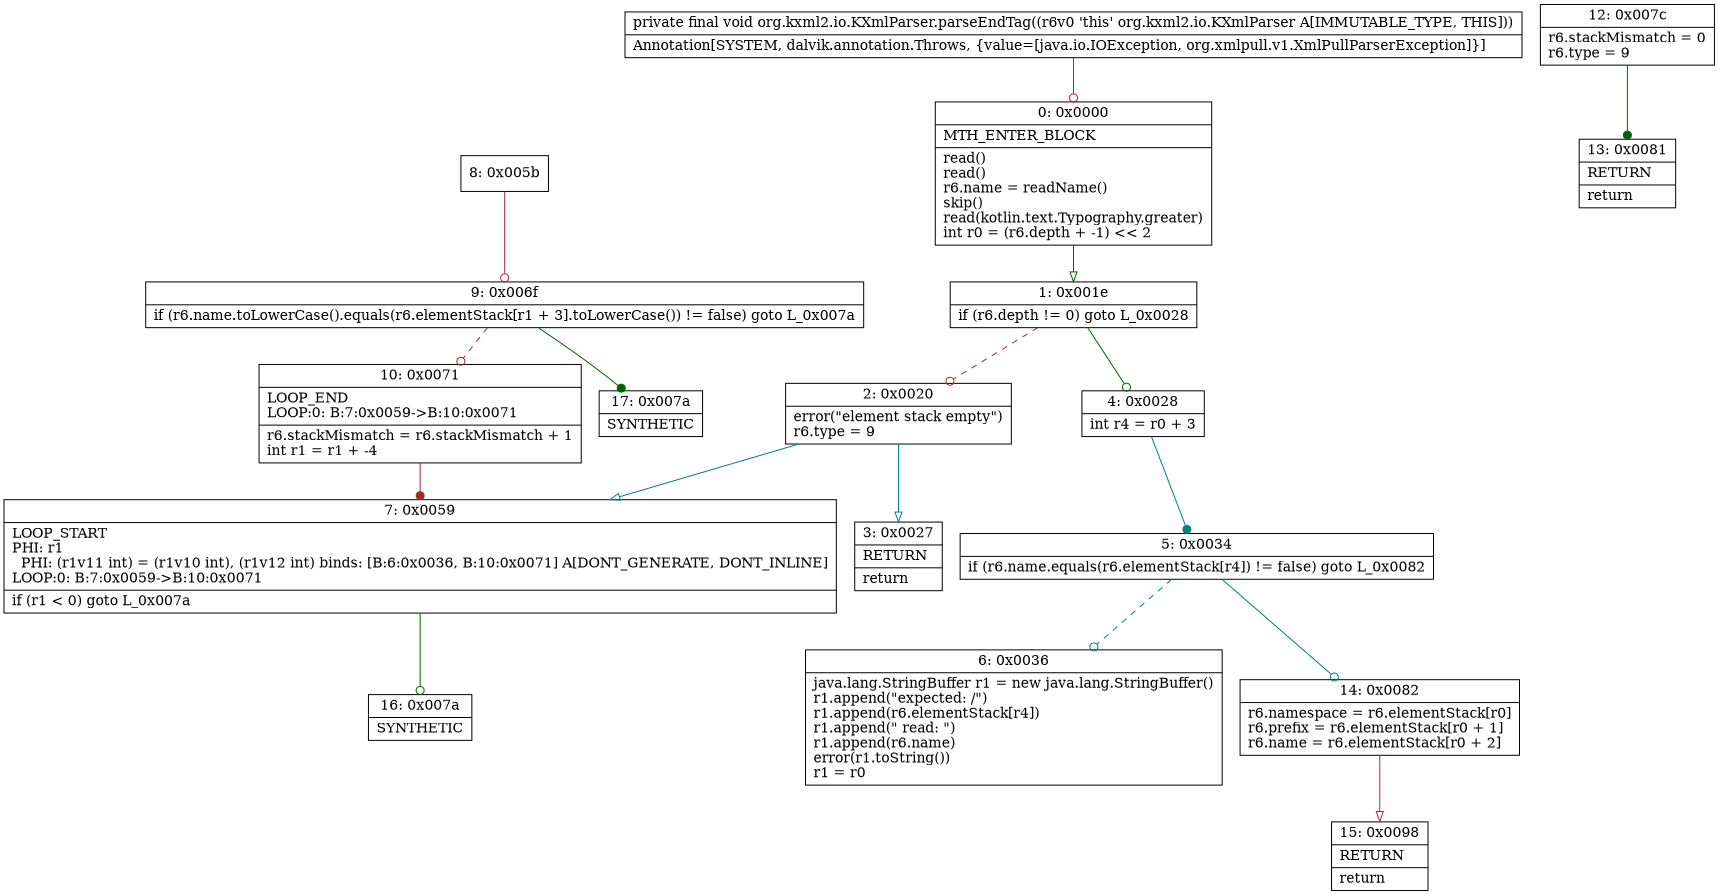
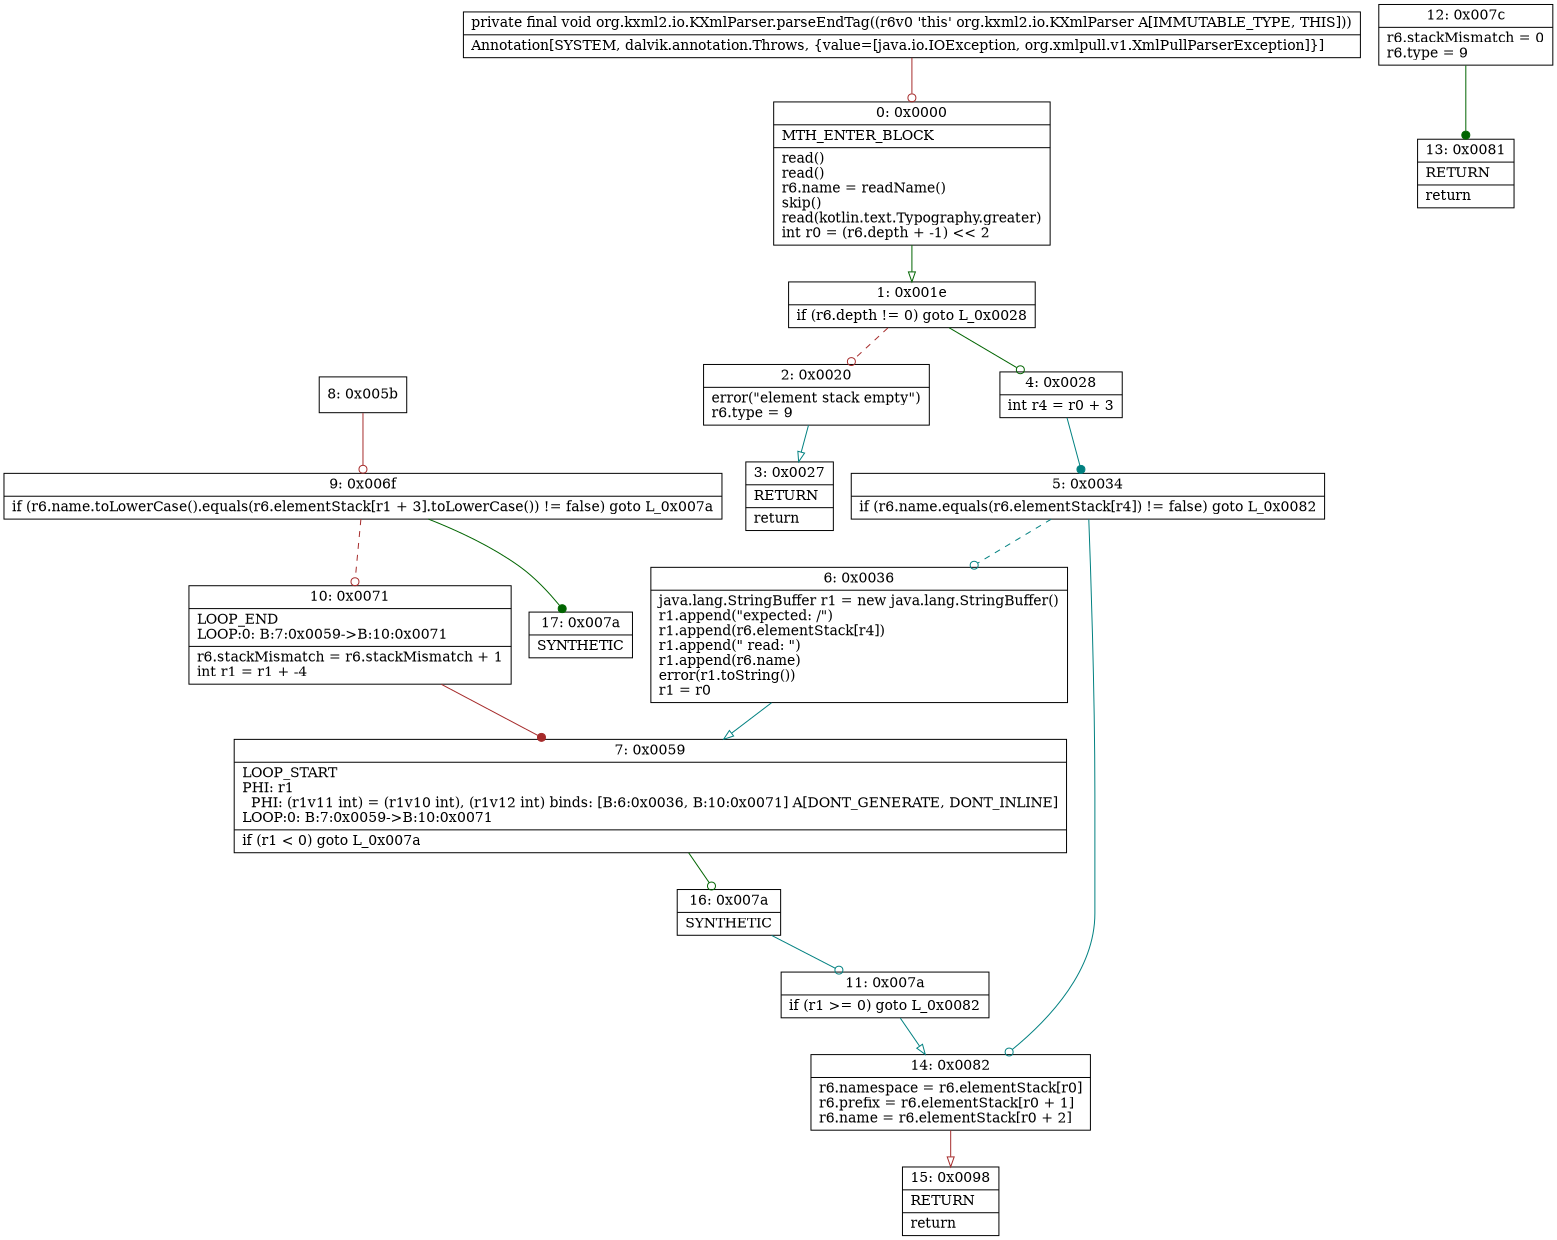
  digraph {
    node [shape=record]
    edge [arrowhead=odot color=teal]
    n1 [label="{0\:\ 0x0000|MTH_ENTER_BLOCK\l|read()\lread()\lr6.name = readName()\lskip()\lread(kotlin.text.Typography.greater)\lint r0 = (r6.depth + \-1) \<\< 2\l}"]
    n2 [label="{1\:\ 0x001e|if (r6.depth != 0) goto L_0x0028\l}"]
    n3 [label="{2\:\ 0x0020|error(\"element stack empty\")\lr6.type = 9\l}"]
    n4 [label="{4\:\ 0x0028|int r4 = r0 + 3\l}"]
    n5 [label="{3\:\ 0x0027|RETURN\l|return\l}"]
    n6 [label="{5\:\ 0x0034|if (r6.name.equals(r6.elementStack[r4]) != false) goto L_0x0082\l}"]
    n7 [label="{6\:\ 0x0036|java.lang.StringBuffer r1 = new java.lang.StringBuffer()\lr1.append(\"expected: \/\")\lr1.append(r6.elementStack[r4])\lr1.append(\" read: \")\lr1.append(r6.name)\lerror(r1.toString())\lr1 = r0\l}"]
    n8 [label="{14\:\ 0x0082|r6.namespace = r6.elementStack[r0]\lr6.prefix = r6.elementStack[r0 + 1]\lr6.name = r6.elementStack[r0 + 2]\l}"]
    n9 [label="{7\:\ 0x0059|LOOP_START\lPHI: r1 \l  PHI: (r1v11 int) = (r1v10 int), (r1v12 int) binds: [B:6:0x0036, B:10:0x0071] A[DONT_GENERATE, DONT_INLINE]\lLOOP:0: B:7:0x0059\-\>B:10:0x0071\l|if (r1 \< 0) goto L_0x007a\l}"]
    n10 [label="{15\:\ 0x0098|RETURN\l|return\l}"]
    n11 [label="{16\:\ 0x007a|SYNTHETIC\l}"]
    n12 [label="{8\:\ 0x005b}"]
    n13 [label="{9\:\ 0x006f|if (r6.name.toLowerCase().equals(r6.elementStack[r1 + 3].toLowerCase()) != false) goto L_0x007a\l}"]
+   n14 [label="{11\:\ 0x007a|if (r1 \>= 0) goto L_0x0082\l}"]
    n15 [label="{10\:\ 0x0071|LOOP_END\lLOOP:0: B:7:0x0059\-\>B:10:0x0071\l|r6.stackMismatch = r6.stackMismatch + 1\lint r1 = r1 + \-4\l}"]
    n16 [label="{17\:\ 0x007a|SYNTHETIC\l}"]
    n17 [label="{12\:\ 0x007c|r6.stackMismatch = 0\lr6.type = 9\l}"]
    n18 [label="{13\:\ 0x0081|RETURN\l|return\l}"]
    n19 [label="{private final void org.kxml2.io.KXmlParser.parseEndTag((r6v0 'this' org.kxml2.io.KXmlParser A[IMMUTABLE_TYPE, THIS]))  | Annotation[SYSTEM, dalvik.annotation.Throws, \{value=[java.io.IOException, org.xmlpull.v1.XmlPullParserException]\}]\l}"]
    n1 -> n2 [arrowhead=onormal color=darkgreen]
    n2 -> n3 [color=brown style=dashed]
    n2 -> n4 [color=darkgreen]
    n3 -> n5 [arrowhead=onormal]
    n4 -> n6 [arrowhead=dot]
    n6 -> n7 [style=dashed]
    n6 -> n8
-   n3 -> n9 [arrowhead=onormal]
+   n7 -> n9 [arrowhead=onormal]
    n8 -> n10 [arrowhead=onormal color=brown]
    n9 -> n11 [color=darkgreen]
+   n11 -> n14
    n12 -> n13 [color=brown]
    n13 -> n15 [color=brown style=dashed]
    n13 -> n16 [arrowhead=dot color=darkgreen]
+   n14 -> n8 [arrowhead=onormal]
    n15 -> n9 [arrowhead=dot color=brown]
    n17 -> n18 [arrowhead=dot color=darkgreen]
    n19 -> n1 [color=brown]
  }
